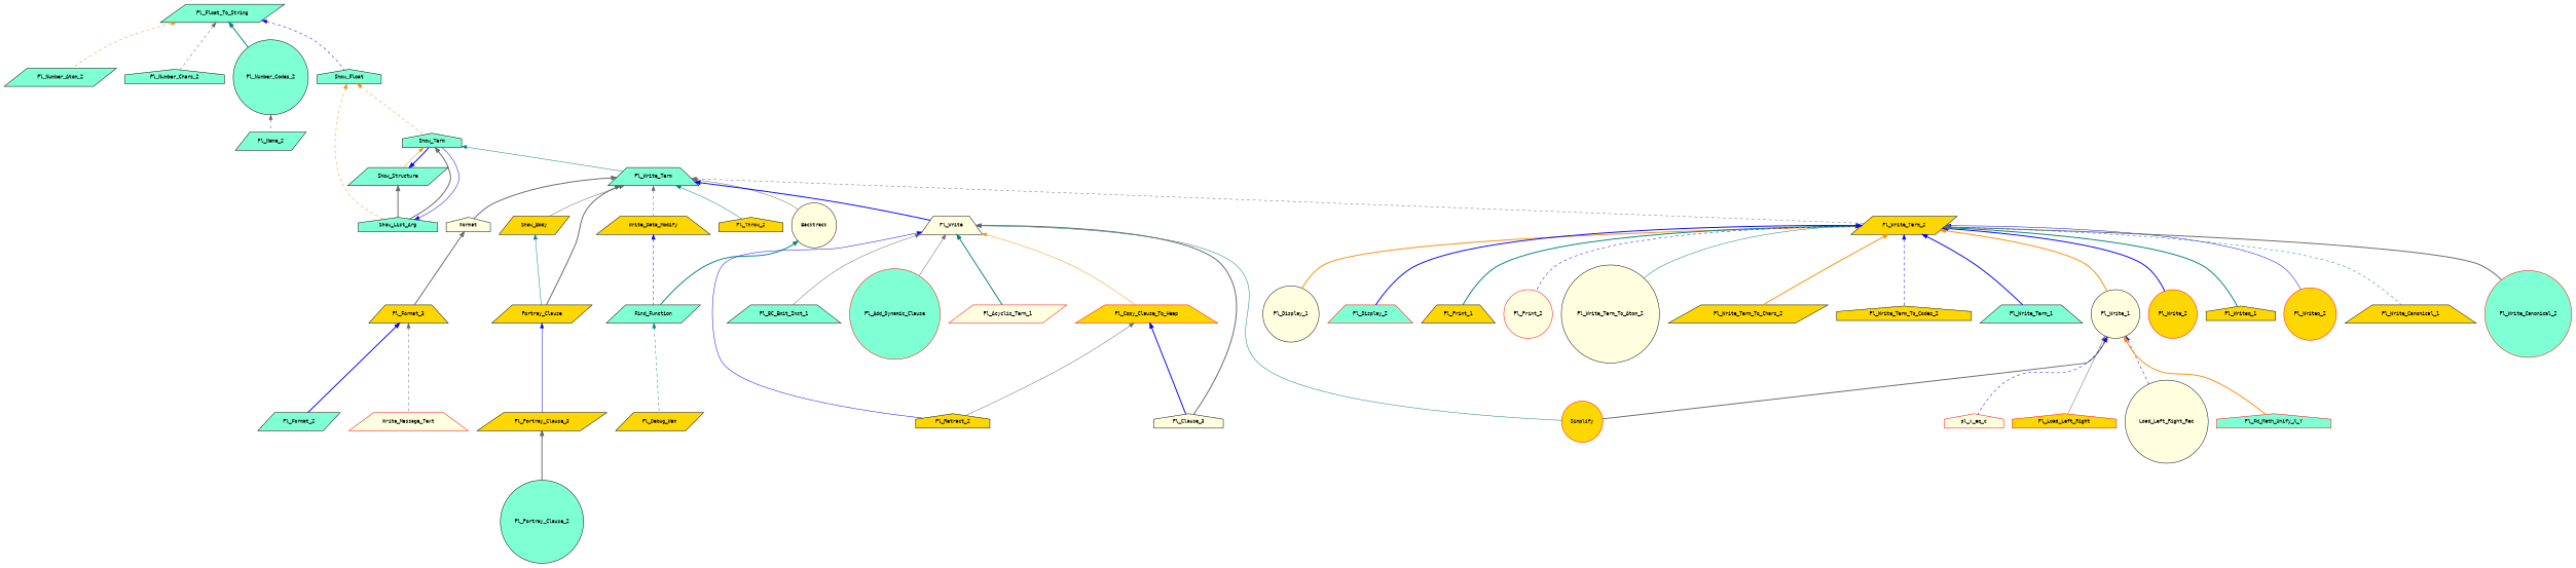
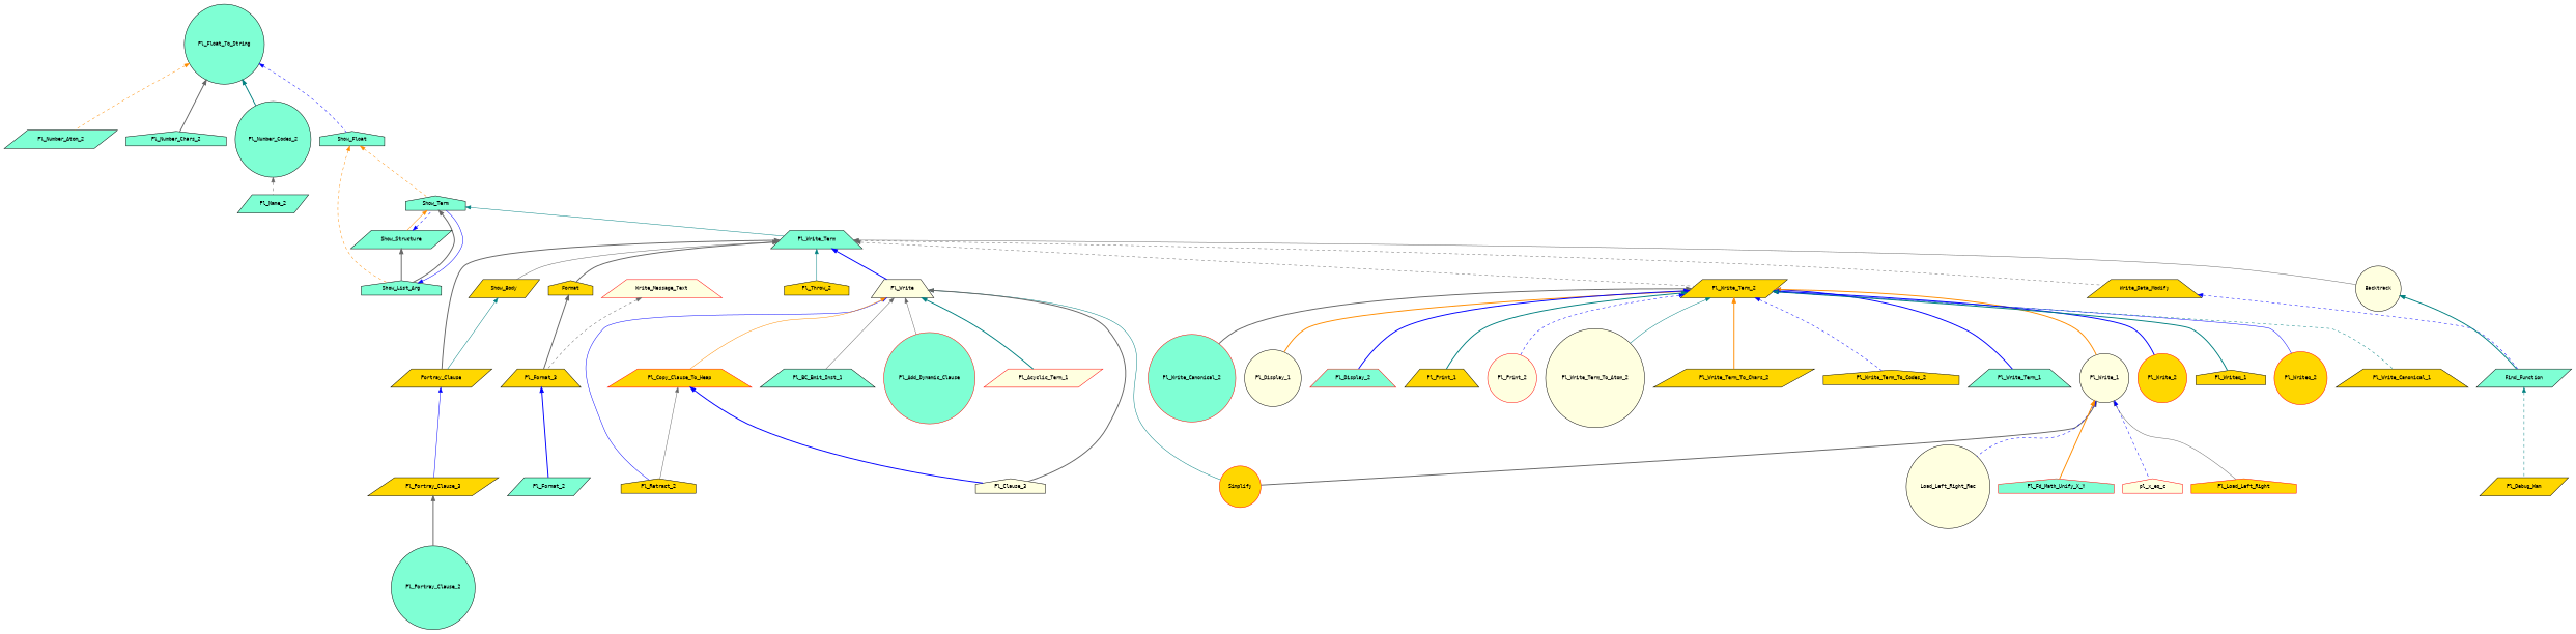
  digraph {
    fontname="DejaVu Sans Mono"
    rankdir=TB
    node [color=black fillcolor=aquamarine fontname="DejaVu Sans Mono" fontsize=10 shape=circle style=filled]
    edge [color=gray40 dir=back fontname="DejaVu Sans Mono" fontsize=10 labelfontname=Helvetica labelfontsize=10 style=bold]
-   n1 [fontcolor=black height=0.2 label=Pl_Float_To_String shape=parallelogram width=0.4]
+   n1 [fontcolor=black height=0.2 label=Pl_Float_To_String width=0.4]
    n2 [height=0.2 label=Pl_Number_Atom_2 shape=parallelogram width=0.4]
    n3 [height=0.2 label=Pl_Number_Chars_2 shape=house width=0.4]
    n4 [height=0.2 label=Pl_Number_Codes_2 width=0.4]
    n5 [height=0.2 label=Show_Float shape=house width=0.4]
    n6 [height=0.2 label=Pl_Name_2 shape=parallelogram width=0.4]
    n7 [height=0.2 label=Show_Term shape=house width=0.4]
    n8 [height=0.2 label=Show_List_Arg shape=house width=0.4]
    n9 [height=0.2 label=Pl_Write_Term shape=trapezium width=0.4]
    n10 [height=0.2 label=Show_Structure shape=parallelogram width=0.4]
    n11 [fillcolor=gold height=0.2 label=Write_Data_Modify shape=trapezium width=0.4]
    n12 [fillcolor=lightyellow height=0.2 label=Backtrack width=0.4]
-   n13 [fillcolor=lightyellow height=0.2 label=Format shape=house width=0.4]
+   n13 [fillcolor=gold height=0.2 label=Format shape=house width=0.4]
    n14 [fillcolor=gold height=0.2 label=Portray_Clause shape=parallelogram width=0.4]
    n15 [fillcolor=gold height=0.2 label=Show_Body shape=parallelogram width=0.4]
    n16 [fillcolor=gold height=0.2 label=Pl_Throw_2 shape=house width=0.4]
    n17 [fillcolor=gold height=0.2 label=Pl_Write_Term_2 shape=parallelogram width=0.4]
    n18 [fillcolor=lightyellow height=0.2 label=Pl_Write shape=trapezium width=0.4]
    n19 [height=0.2 label=Find_Function shape=parallelogram width=0.4]
    n20 [fillcolor=gold height=0.2 label=Pl_Format_3 shape=trapezium width=0.4]
    n21 [fillcolor=gold height=0.2 label=Pl_Portray_Clause_3 shape=parallelogram width=0.4]
    n22 [fillcolor=lightyellow height=0.2 label=Pl_Write_Term_To_Atom_2 width=0.4]
    n23 [fillcolor=gold height=0.2 label=Pl_Write_Term_To_Chars_2 shape=parallelogram width=0.4]
    n24 [fillcolor=gold height=0.2 label=Pl_Write_Term_To_Codes_2 shape=house width=0.4]
    n25 [height=0.2 label=Pl_Write_Term_1 shape=trapezium width=0.4]
    n26 [fillcolor=lightyellow height=0.2 label=Pl_Write_1 width=0.4]
    n27 [color=red fillcolor=gold height=0.2 label=Pl_Write_2 width=0.4]
    n28 [fillcolor=gold height=0.2 label=Pl_Writeq_1 shape=house width=0.4]
    n29 [color=red fillcolor=gold height=0.2 label=Pl_Writeq_2 width=0.4]
    n30 [fillcolor=gold height=0.2 label=Pl_Write_Canonical_1 shape=trapezium width=0.4]
    n31 [color=red height=0.2 label=Pl_Write_Canonical_2 width=0.4]
    n32 [fillcolor=lightyellow height=0.2 label=Pl_Display_1 width=0.4]
    n33 [color=red height=0.2 label=Pl_Display_2 shape=trapezium width=0.4]
    n34 [fillcolor=gold height=0.2 label=Pl_Print_1 shape=trapezium width=0.4]
    n35 [color=red fillcolor=lightyellow height=0.2 label=Pl_Print_2 width=0.4]
    n36 [color=red fillcolor=gold height=0.2 label=Simplify width=0.4]
    n37 [fillcolor=lightyellow height=0.2 label=Pl_Clause_3 shape=house width=0.4]
    n38 [fillcolor=gold height=0.2 label=Pl_Retract_2 shape=house width=0.4]
    n39 [height=0.2 label=Pl_BC_Emit_Inst_1 shape=trapezium width=0.4]
    n40 [color=red height=0.2 label=Pl_Add_Dynamic_Clause width=0.4]
    n41 [color=red fillcolor=gold height=0.2 label=Pl_Copy_Clause_To_Heap shape=trapezium width=0.4]
    n42 [color=red fillcolor=lightyellow height=0.2 label=Pl_Acyclic_Term_1 shape=parallelogram width=0.4]
    n43 [fillcolor=gold height=0.2 label=Pl_Debug_Wam shape=parallelogram width=0.4]
    n44 [height=0.2 label=Pl_Format_2 shape=parallelogram width=0.4]
    n45 [color=red fillcolor=lightyellow height=0.2 label=Write_Message_Text shape=trapezium width=0.4]
    n46 [height=0.2 label=Pl_Portray_Clause_2 width=0.4]
    n47 [color=red fillcolor=gold height=0.2 label=Pl_Load_Left_Right shape=house width=0.4]
    n48 [fillcolor=lightyellow height=0.2 label=Load_Left_Right_Rec width=0.4]
    n49 [color=red height=0.2 label=Pl_Fd_Math_Unify_X_Y shape=house width=0.4]
    n50 [color=red fillcolor=lightyellow height=0.2 label=pl_x_eq_c shape=house width=0.4]
    n1 -> n2 [color=darkorange style=dashed]
-   n1 -> n3 [style=dashed]
+   n1 -> n3
    n1 -> n4 [color=teal]
    n1 -> n5 [color=blue style=dashed]
    n4 -> n6 [style=dashed]
    n5 -> n7 [color=darkorange style=dashed]
    n5 -> n8 [color=darkorange style=dashed]
    n7 -> n8
    n7 -> n9 [color=teal style=solid]
    n7 -> n10 [color=darkorange style=solid]
    n8 -> n7 [color=blue style=solid]
    n9 -> n11 [style=dashed]
    n9 -> n12 [style=solid]
    n9 -> n13
    n9 -> n14
    n9 -> n15 [style=solid]
    n9 -> n16 [color=teal style=solid]
    n9 -> n17 [style=dashed]
    n9 -> n18 [color=blue]
-   n10 -> n7 [color=blue]
+   n10 -> n7 [color=blue style=dashed]
    n10 -> n8
    n11 -> n19 [color=blue style=dashed]
    n12 -> n19 [color=teal]
    n13 -> n20
    n14 -> n21 [color=blue style=solid]
    n15 -> n14 [color=teal style=solid]
    n17 -> n22 [color=teal style=solid]
    n17 -> n23 [color=darkorange]
    n17 -> n24 [color=blue style=dashed]
    n17 -> n25 [color=blue]
    n17 -> n26 [color=darkorange]
    n17 -> n27 [color=blue]
    n17 -> n28 [color=teal]
    n17 -> n29 [color=blue style=solid]
    n17 -> n30 [color=teal style=dashed]
    n17 -> n31
    n17 -> n32 [color=darkorange]
    n17 -> n33 [color=blue]
    n17 -> n34 [color=teal]
    n17 -> n35 [color=blue style=dashed]
    n18 -> n36 [color=teal style=solid]
    n18 -> n37
    n18 -> n38 [color=blue style=solid]
    n18 -> n39 [style=solid]
    n18 -> n40 [style=solid]
    n18 -> n41 [color=darkorange style=solid]
    n18 -> n42 [color=teal]
    n19 -> n43 [color=teal style=dashed]
    n20 -> n44 [color=blue]
-   n20 -> n45 [style=dashed]
+   n45 -> n20 [style=dashed]
    n21 -> n46
    n26 -> n36
    n26 -> n47 [style=solid]
    n26 -> n48 [color=blue style=dashed]
    n26 -> n49 [color=darkorange]
    n26 -> n50 [color=blue style=dashed]
    n41 -> n37 [color=blue]
    n41 -> n38 [style=solid]
  }
